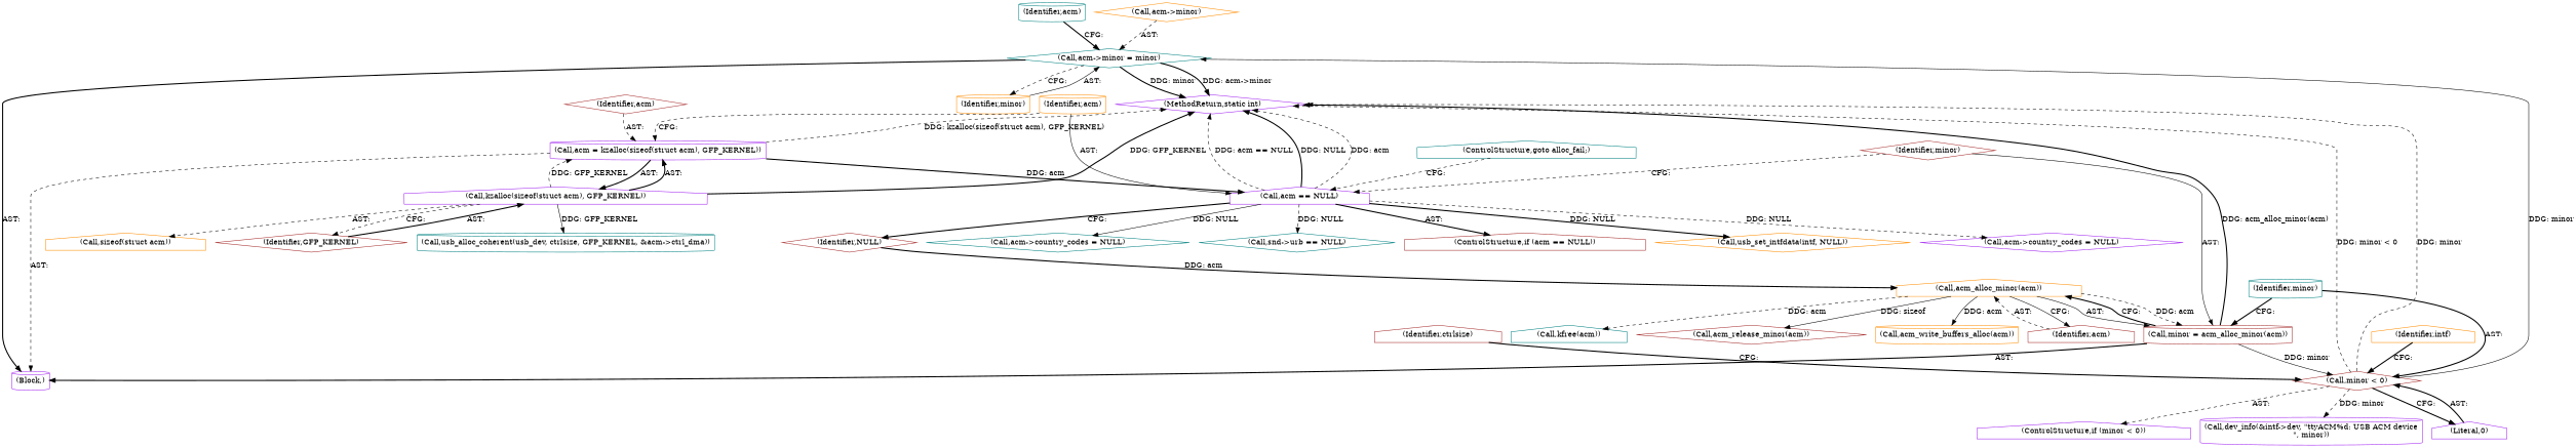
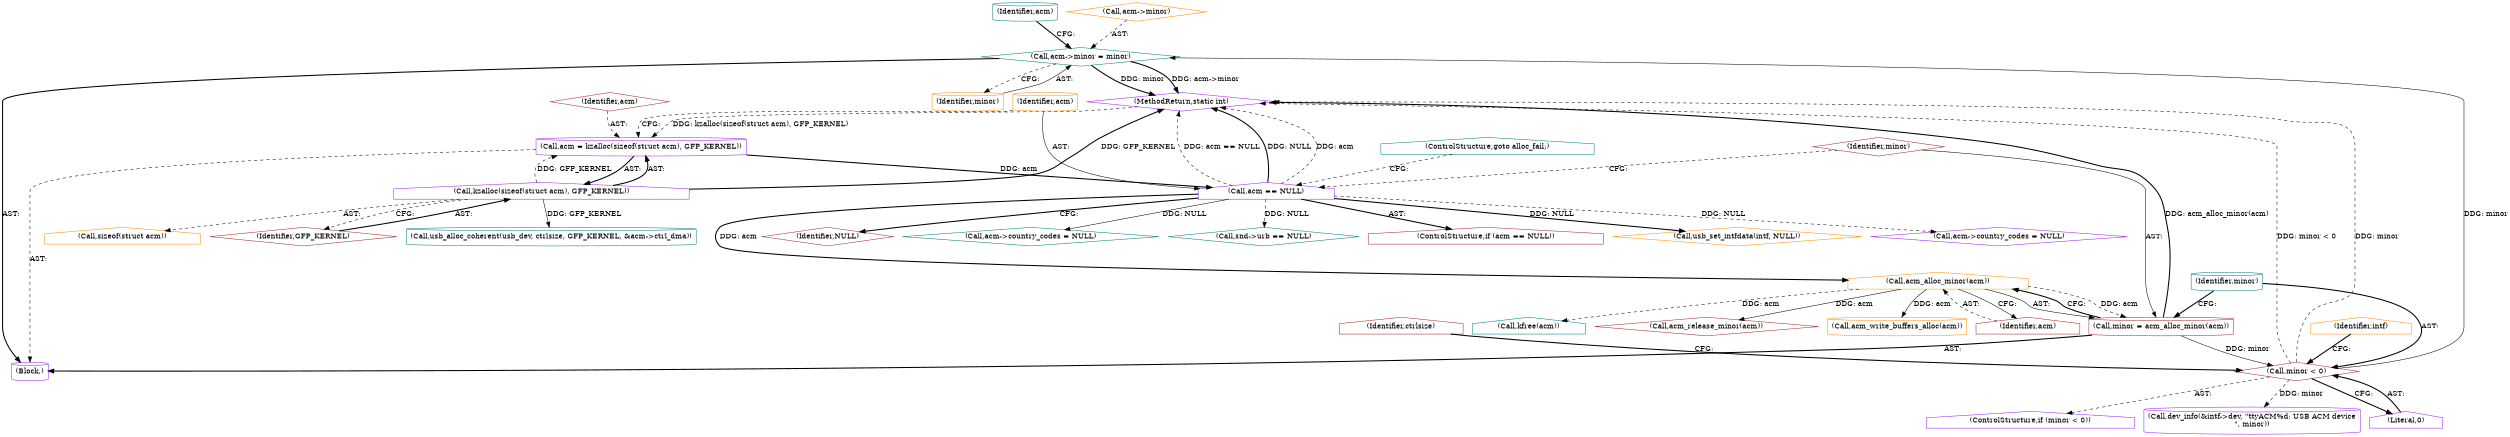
  digraph {
    node [color=brown shape=diamond]
    edge [style=bold]
    n1 [color=teal label="(Call,acm->minor = minor)"]
    n2 [color=darkorange label="(Identifier,minor)" shape=cylinder]
    n3 [color=purple label="(Block,)" shape=cylinder]
    n4 [color=purple label="(MethodReturn,static int)"]
    n5 [label="(Call,minor < 0)"]
    n6 [color=purple label="(ControlStructure,if (minor < 0))" shape=house]
    n7 [color=purple label="(Call,dev_info(&intf->dev, \"ttyACM%d: USB ACM device\n\", minor))" shape=cylinder]
    n8 [color=purple label="(Literal,0)" shape=house]
    n9 [label="(Call,minor = acm_alloc_minor(acm))" shape=cylinder]
    n10 [color=darkorange label="(Call,acm_alloc_minor(acm))" shape=house]
    n11 [color=darkorange label="(Call,acm_write_buffers_alloc(acm))" shape=cylinder]
    n12 [label="(Identifier,acm)" shape=house]
    n13 [color=teal label="(Call,kfree(acm))" shape=house]
    n14 [label="(Call,acm_release_minor(acm))"]
    n15 [color=purple label="(Call,acm == NULL)" shape=house]
    n16 [color=darkorange label="(Call,usb_set_intfdata(intf, NULL))"]
    n17 [color=purple label="(Call,acm->country_codes = NULL)"]
    n18 [color=teal label="(Call,acm->country_codes = NULL)"]
    n19 [color=teal label="(Call,snd->urb == NULL)"]
    n20 [label="(Identifier,NULL)"]
    n21 [label="(ControlStructure,if (acm == NULL))" shape=house]
    n22 [color=purple label="(Call,acm = kzalloc(sizeof(struct acm), GFP_KERNEL))" shape=cylinder]
    n23 [color=purple label="(Call,kzalloc(sizeof(struct acm), GFP_KERNEL))" shape=house]
    n24 [label="(Identifier,GFP_KERNEL)"]
    n25 [color=teal label="(Call,usb_alloc_coherent(usb_dev, ctrlsize, GFP_KERNEL, &acm->ctrl_dma))" shape=cylinder]
    n26 [color=darkorange label="(Call,sizeof(struct acm))" shape=house]
    n27 [color=darkorange label="(Identifier,acm)" shape=cylinder]
    n28 [color=teal label="(ControlStructure,goto alloc_fail;)" shape=house]
    n29 [label="(Identifier,acm)"]
    n30 [color=teal label="(Identifier,acm)" shape=cylinder]
    n31 [label="(Identifier,ctrlsize)" shape=house]
    n32 [color=darkorange label="(Call,acm->minor)"]
    n33 [label="(Identifier,minor)"]
    n34 [color=teal label="(Identifier,minor)" shape=cylinder]
    n35 [color=darkorange label="(Identifier,intf)" shape=house]
    n1 -> n2 [label="CFG: " style=dashed]
    n1 -> n3 [label="AST: "]
    n1 -> n4 [label="DDG: minor"]
    n1 -> n4 [label="DDG: acm->minor"]
    n2 -> n1 [label="AST: " style=solid]
    n5 -> n1 [label="DDG: minor" style=solid]
    n5 -> n4 [label="DDG: minor" style=dashed]
    n5 -> n4 [label="DDG: minor < 0" style=dashed]
    n5 -> n6 [label="AST: " style=dashed]
    n5 -> n7 [label="DDG: minor" style=dashed]
    n5 -> n8 [label="CFG: "]
    n8 -> n5 [label="AST: "]
    n9 -> n3 [label="AST: "]
    n9 -> n4 [label="DDG: acm_alloc_minor(acm)"]
    n9 -> n5 [label="DDG: minor" style=solid]
    n9 -> n10 [label="CFG: "]
    n10 -> n9 [label="AST: " style=solid]
    n10 -> n9 [label="DDG: acm" style=dashed]
    n10 -> n11 [label="DDG: acm" style=solid]
    n10 -> n12 [label="CFG: " style=solid]
    n10 -> n13 [label="DDG: acm" style=dashed]
-   n10 -> n14 [label="DDG: sizeof" style=solid]
+   n10 -> n14 [label="DDG: acm" style=solid]
    n12 -> n10 [label="AST: " style=dashed]
    n15 -> n4 [label="DDG: acm == NULL" style=dashed]
    n15 -> n4 [label="DDG: NULL"]
    n15 -> n4 [label="DDG: acm" style=dashed]
-   n20 -> n10 [label="DDG: acm"]
+   n15 -> n10 [label="DDG: acm"]
    n15 -> n16 [label="DDG: NULL"]
    n15 -> n17 [label="DDG: NULL" style=dashed]
    n15 -> n18 [label="DDG: NULL" style=solid]
    n15 -> n19 [label="DDG: NULL" style=dashed]
    n15 -> n20 [label="CFG: "]
    n15 -> n21 [label="AST: "]
    n22 -> n3 [label="AST: " style=dashed]
-   n22 -> n4 [label="DDG: kzalloc(sizeof(struct acm), GFP_KERNEL)" style=dashed]
+   n4 -> n22 [label="DDG: kzalloc(sizeof(struct acm), GFP_KERNEL)" style=dashed]
    n22 -> n15 [label="DDG: acm"]
    n22 -> n23 [label="AST: "]
    n23 -> n4 [label="DDG: GFP_KERNEL"]
    n23 -> n22 [label="AST: "]
    n23 -> n22 [label="DDG: GFP_KERNEL" style=dashed]
    n23 -> n24 [label="CFG: " style=dashed]
    n23 -> n25 [label="DDG: GFP_KERNEL" style=solid]
    n23 -> n26 [label="AST: " style=dashed]
    n24 -> n23 [label="AST: "]
    n27 -> n15 [label="AST: " style=solid]
    n27 -> n22 [label="CFG: " style=dashed]
    n28 -> n15 [label="CFG: " style=dashed]
    n29 -> n22 [label="AST: " style=dashed]
    n30 -> n1 [label="CFG: "]
    n31 -> n5 [label="CFG: "]
    n32 -> n1 [label="AST: " style=dashed]
    n33 -> n9 [label="AST: " style=solid]
    n33 -> n15 [label="CFG: " style=dashed]
    n34 -> n5 [label="AST: "]
    n34 -> n9 [label="CFG: "]
    n35 -> n5 [label="CFG: "]
  }
